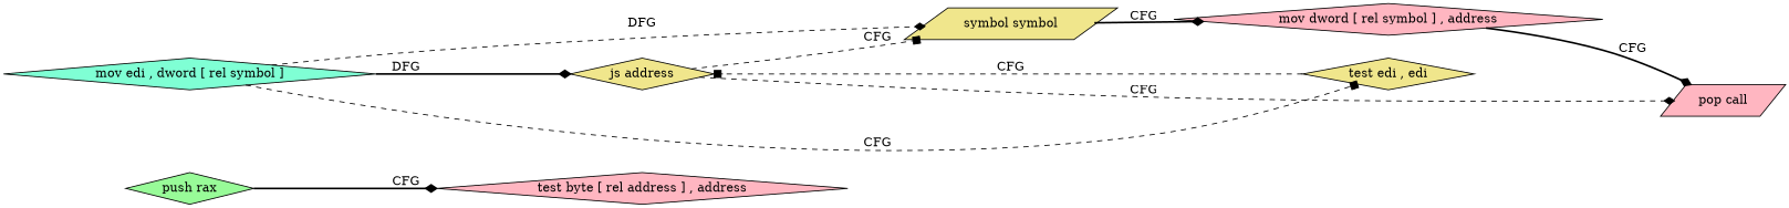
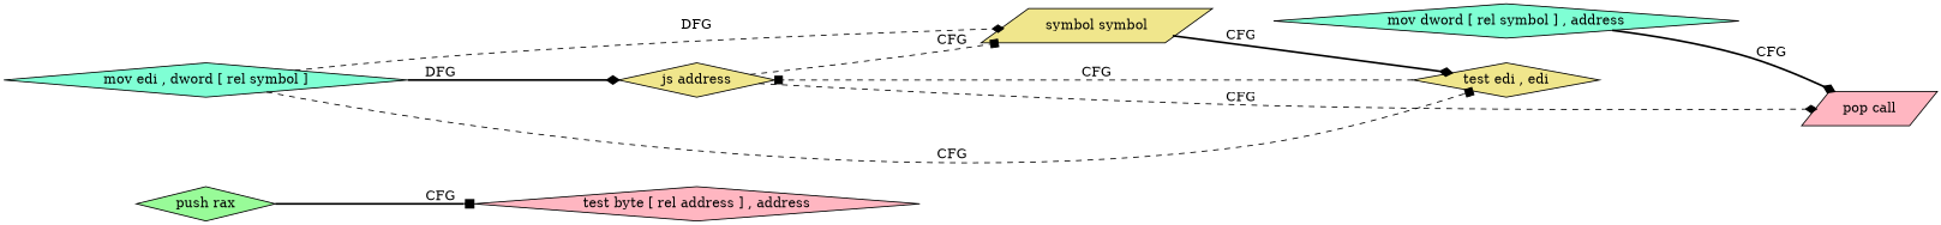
  digraph {
    rankdir=LR
    node [fillcolor=khaki shape=diamond style=filled]
    edge [arrowhead=diamond style=dashed]
    n1 [fillcolor=palegreen label="push rax"]
    n2 [fillcolor=lightpink label="test byte [ rel address ] , address"]
    n3 [fillcolor=lightpink label="pop call" shape=parallelogram]
    n4 [fillcolor=aquamarine label="mov edi , dword [ rel symbol ]"]
    n5 [label="test edi , edi"]
    n6 [label="js address"]
    n7 [label="symbol symbol" shape=parallelogram]
-   n8 [fillcolor=lightpink label="mov dword [ rel symbol ] , address"]
-   n1 -> n2 [label=CFG style=bold]
+   n8 [fillcolor=aquamarine label="mov dword [ rel symbol ] , address"]
+   n1 -> n2 [arrowhead=box label=CFG style=bold]
    n4 -> n5 [arrowhead=box label=CFG]
    n4 -> n6 [label=DFG style=bold]
    n4 -> n7 [label=DFG]
    n5 -> n6 [arrowhead=box label=CFG]
    n6 -> n3 [label=CFG]
    n6 -> n7 [arrowhead=box label=CFG]
-   n7 -> n8 [label=CFG style=bold]
+   n7 -> n5 [label=CFG style=bold]
    n8 -> n3 [label=CFG style=bold]
  }
